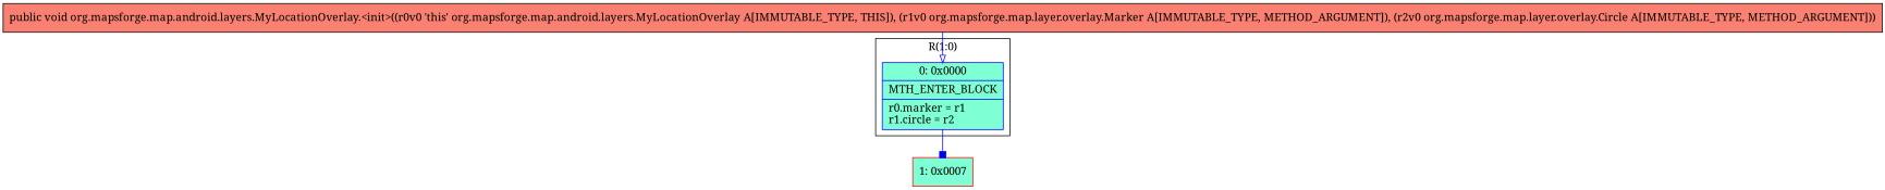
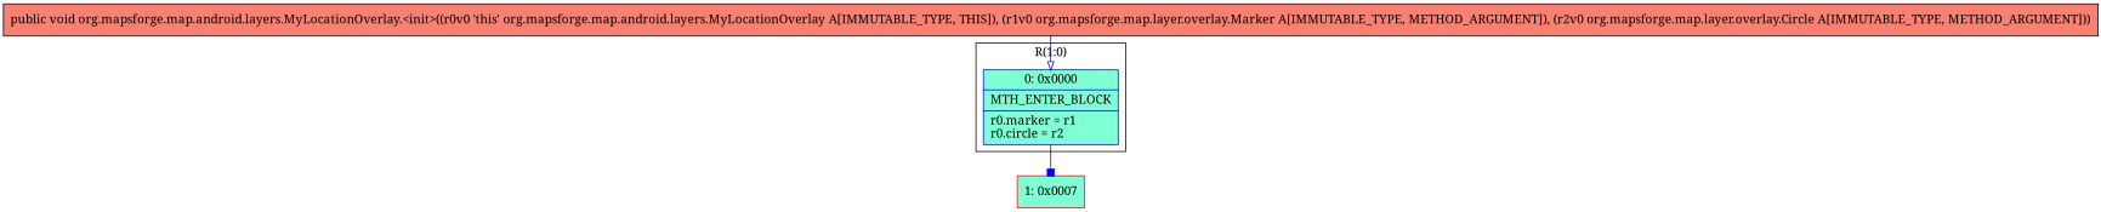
  digraph {
    fontname="Noto Serif"
    node [shape=record style=filled fillcolor=aquamarine fontname="Noto Serif"]
    edge [color=blue fontname="Noto Serif"]
-   n1 [color=blue label="{0\:\ 0x0000|MTH_ENTER_BLOCK\l|r0.marker = r1\lr1.circle = r2\l}"]
+   n1 [color=blue label="{0\:\ 0x0000|MTH_ENTER_BLOCK\l|r0.marker = r1\lr0.circle = r2\l}"]
    n2 [color=red label="{1\:\ 0x0007}"]
    n3 [label="{public void org.mapsforge.map.android.layers.MyLocationOverlay.\<init\>((r0v0 'this' org.mapsforge.map.android.layers.MyLocationOverlay A[IMMUTABLE_TYPE, THIS]), (r1v0 org.mapsforge.map.layer.overlay.Marker A[IMMUTABLE_TYPE, METHOD_ARGUMENT]), (r2v0 org.mapsforge.map.layer.overlay.Circle A[IMMUTABLE_TYPE, METHOD_ARGUMENT])) }" fillcolor=salmon]
    subgraph cluster_1 {
      label="R(1:0)"
      n1
    }
    n1 -> n2 [arrowhead=box]
    n3 -> n1 [arrowhead=onormal]
  }
